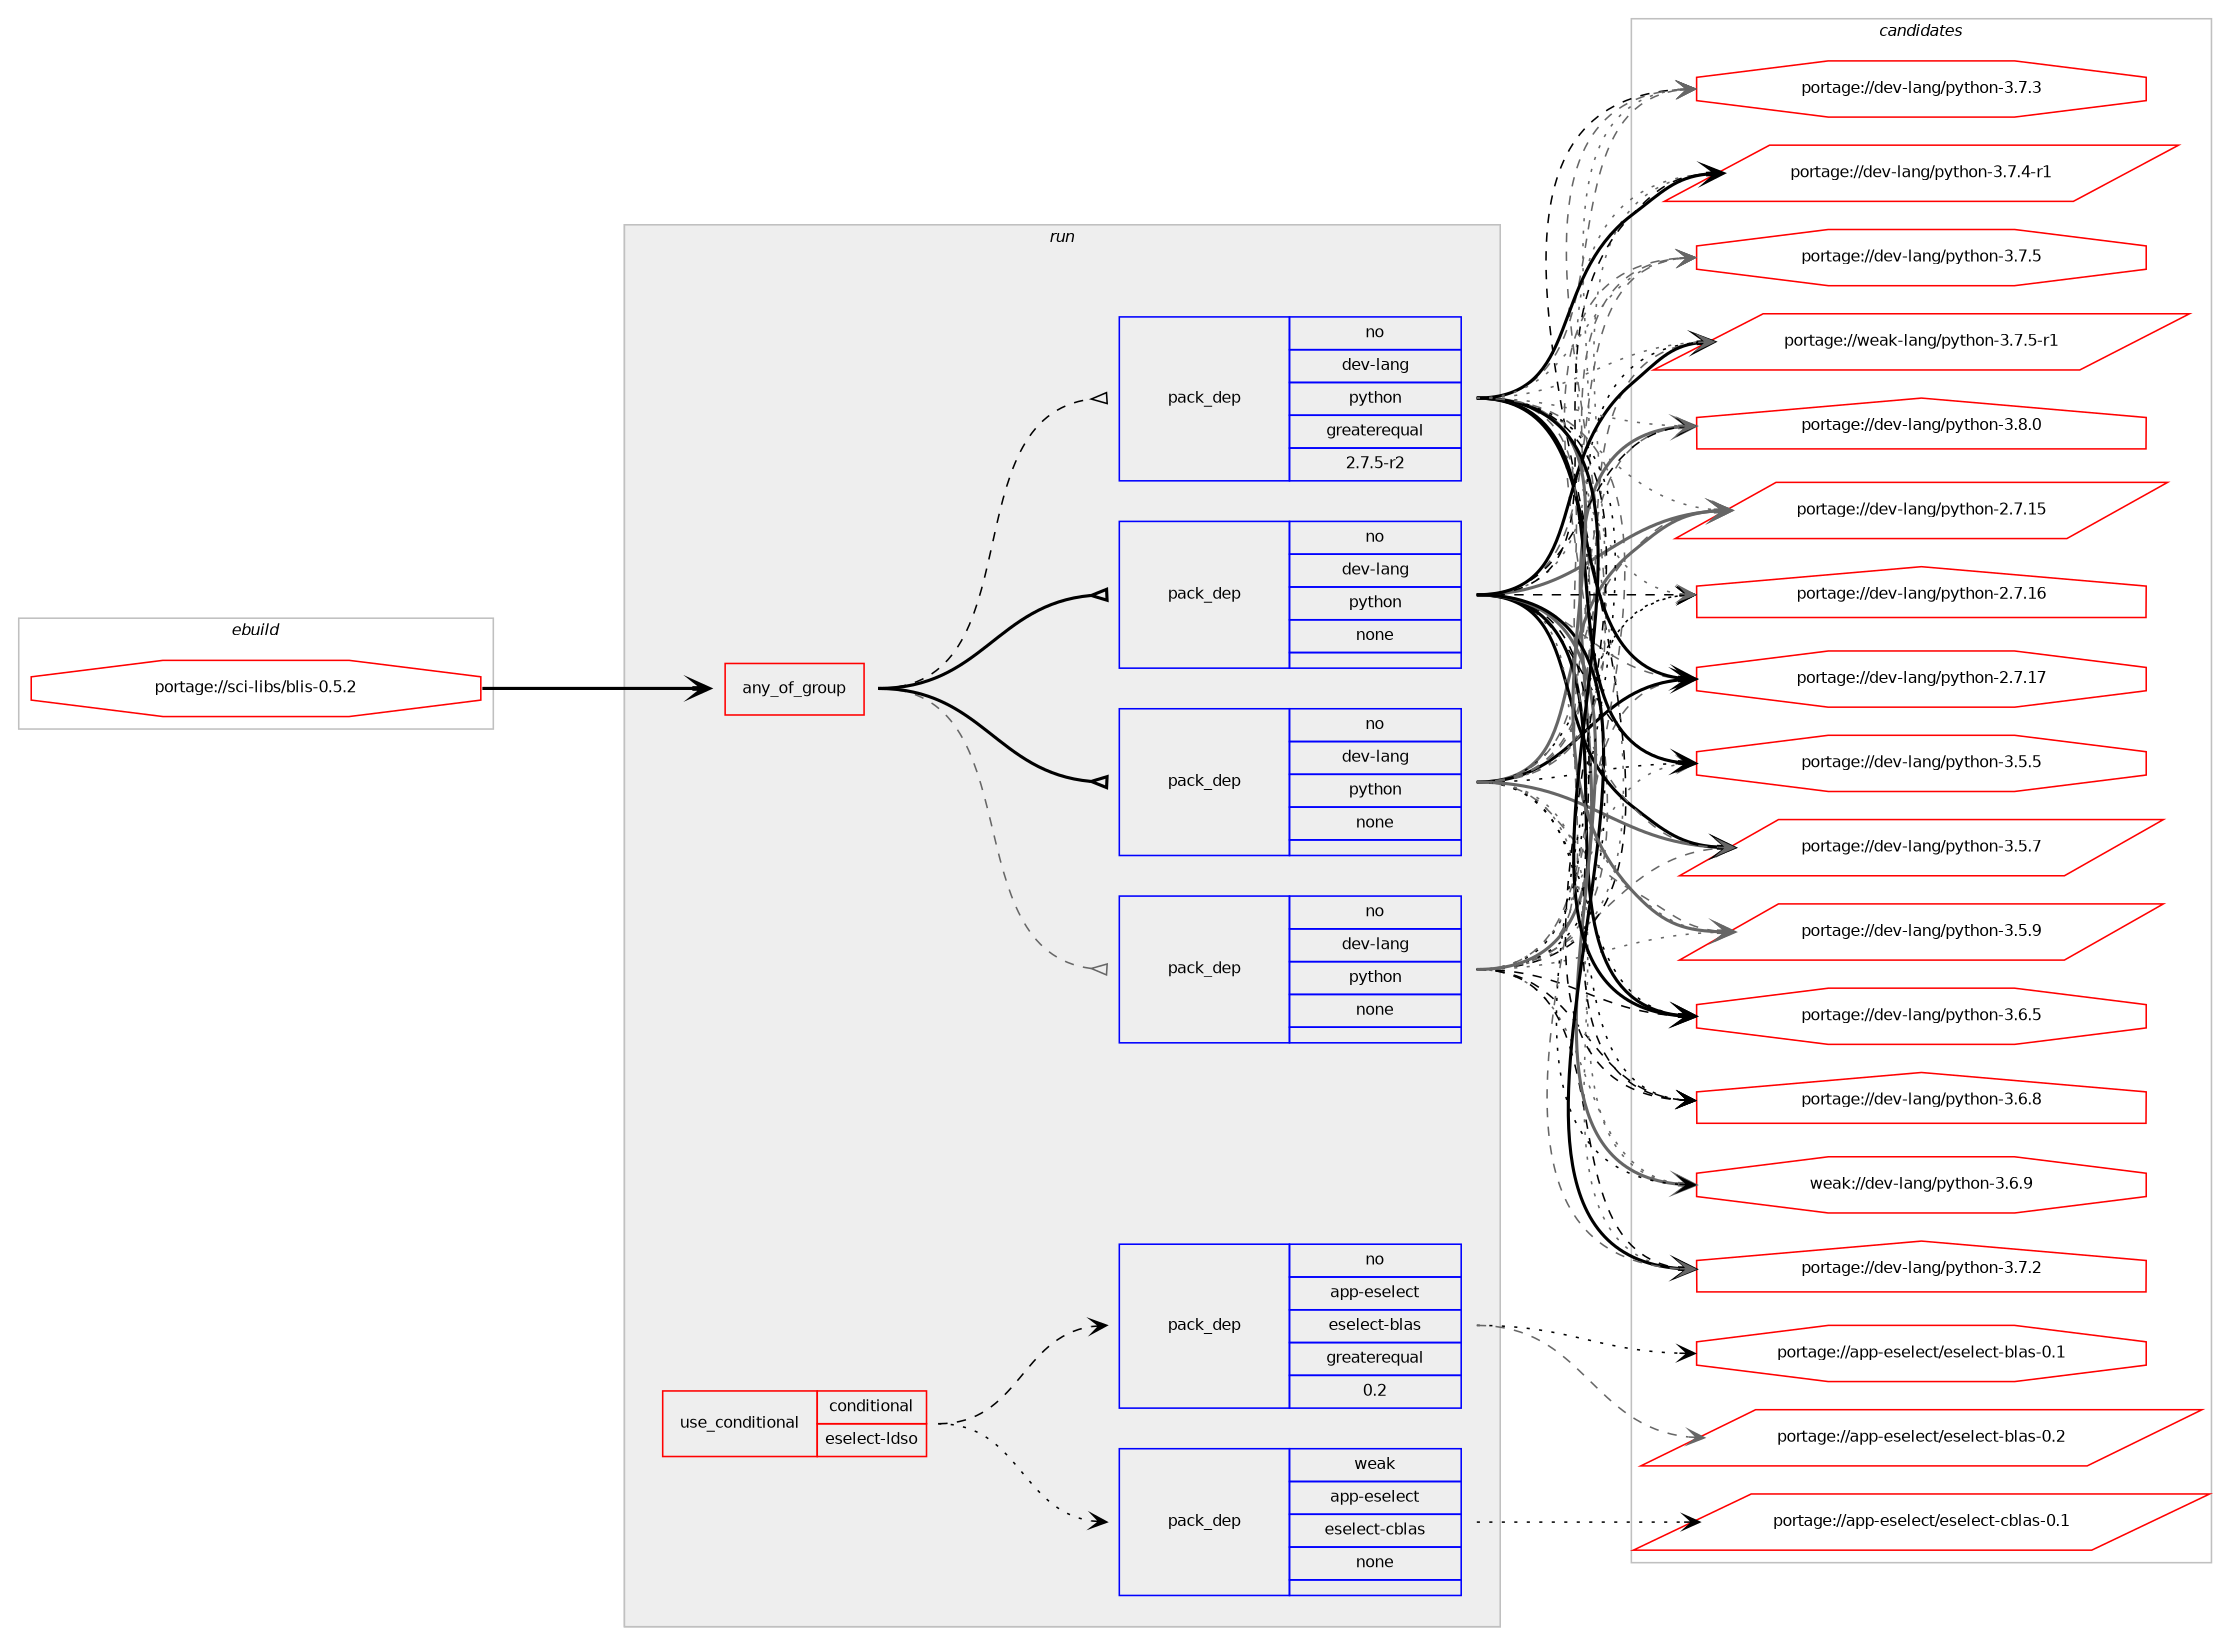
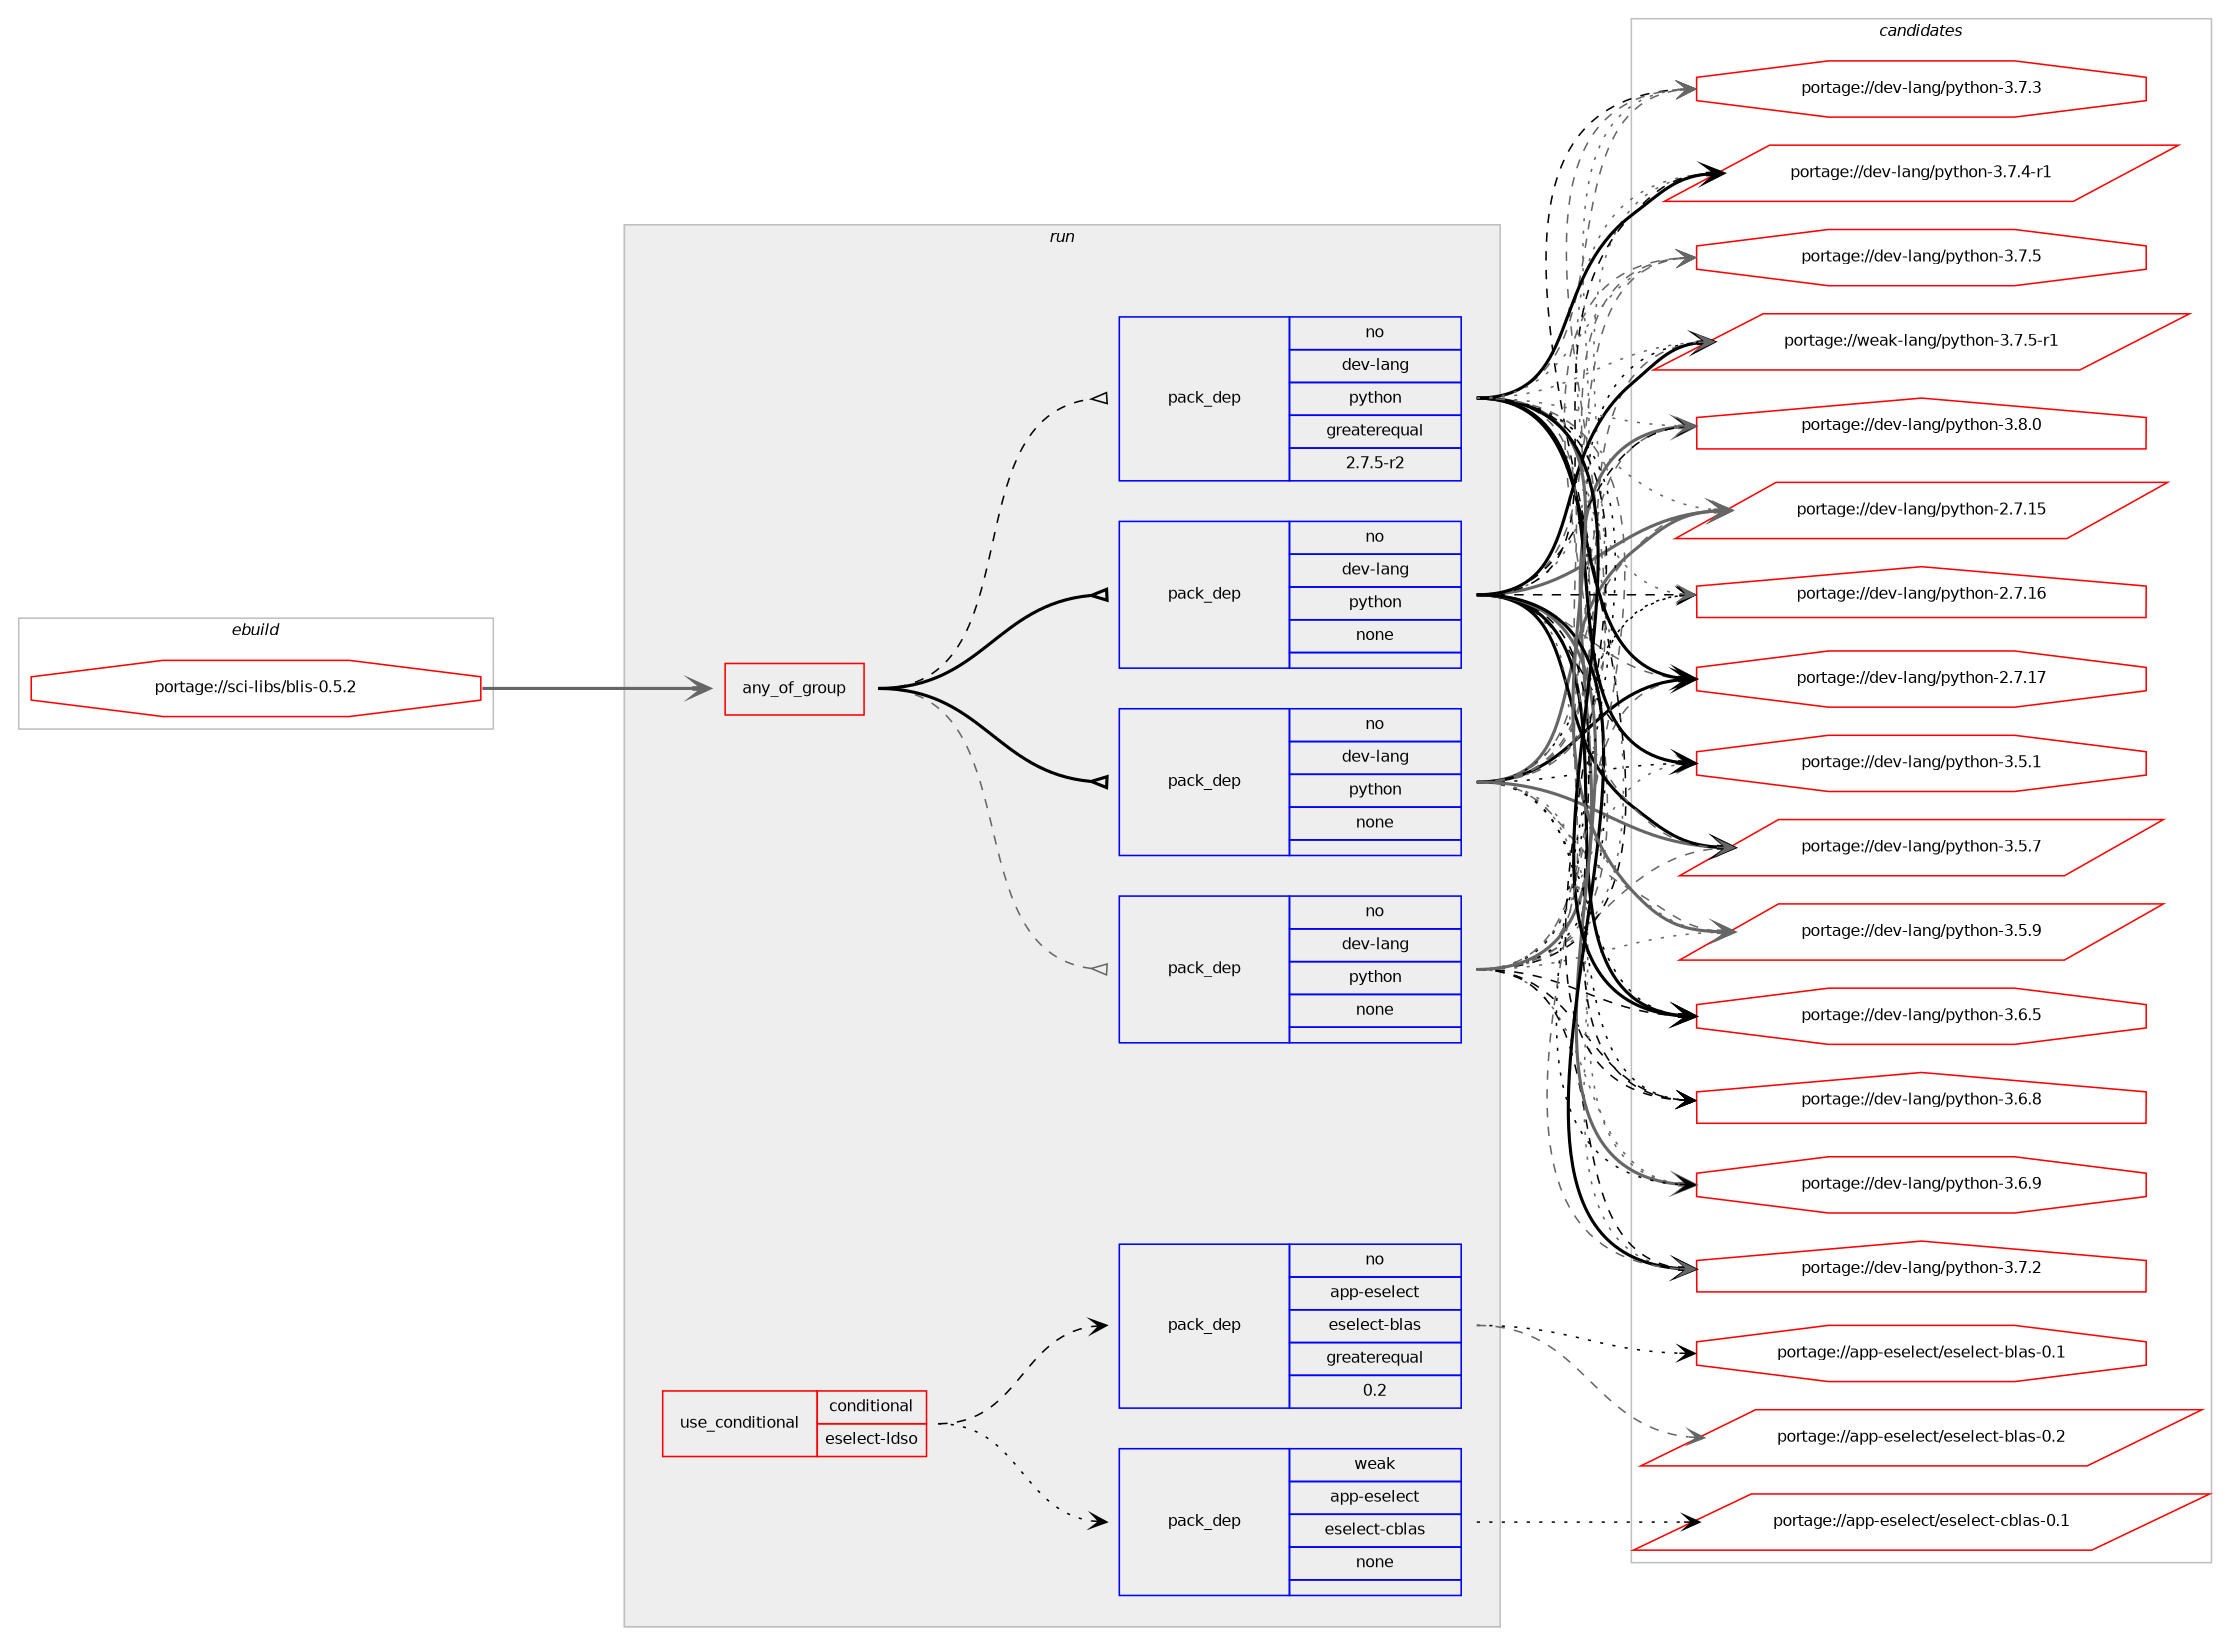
  digraph {
    compound=true
    concentrate=true
    fontname=Helvetica
    fontsize=10
    newrank=true
    rankdir=LR
    ranksep=1.5
    node [color=red fontname=Helvetica fontsize=10 shape=octagon]
    edge [arrowhead=vee color=gray40 headport=w style=dashed tailport=e weight=100]
    n1 [label="portage://sci-libs/blis-0.5.2" width=4]
    n2 [color=blue label=<<TABLE BORDER="0" CELLBORDER="1" CELLSPACING="0" CELLPADDING="4" WIDTH="220"><TR><TD ROWSPAN="6" CELLPADDING="30">pack_dep</TD></TR><TR><TD WIDTH="110">no</TD></TR><TR><TD>dev-lang</TD></TR><TR><TD>python</TD></TR><TR><TD>none</TD></TR><TR><TD></TD></TR></TABLE>> shape=none]
    n3 [color=blue label=<<TABLE BORDER="0" CELLBORDER="1" CELLSPACING="0" CELLPADDING="4" WIDTH="220"><TR><TD ROWSPAN="6" CELLPADDING="30">pack_dep</TD></TR><TR><TD WIDTH="110">no</TD></TR><TR><TD>dev-lang</TD></TR><TR><TD>python</TD></TR><TR><TD>none</TD></TR><TR><TD></TD></TR></TABLE>> shape=none]
    n4 [color=blue label=<<TABLE BORDER="0" CELLBORDER="1" CELLSPACING="0" CELLPADDING="4" WIDTH="220"><TR><TD ROWSPAN="6" CELLPADDING="30">pack_dep</TD></TR><TR><TD WIDTH="110">no</TD></TR><TR><TD>dev-lang</TD></TR><TR><TD>python</TD></TR><TR><TD>none</TD></TR><TR><TD></TD></TR></TABLE>> shape=none]
    n5 [color=blue label=<<TABLE BORDER="0" CELLBORDER="1" CELLSPACING="0" CELLPADDING="4" WIDTH="220"><TR><TD ROWSPAN="6" CELLPADDING="30">pack_dep</TD></TR><TR><TD WIDTH="110">no</TD></TR><TR><TD>dev-lang</TD></TR><TR><TD>python</TD></TR><TR><TD>greaterequal</TD></TR><TR><TD>2.7.5-r2</TD></TR></TABLE>> shape=none]
    n6 [label=<<TABLE BORDER="0" CELLBORDER="1" CELLSPACING="0" CELLPADDING="4"><TR><TD CELLPADDING="10">any_of_group</TD></TR></TABLE>> shape=none]
    n7 [color=blue label=<<TABLE BORDER="0" CELLBORDER="1" CELLSPACING="0" CELLPADDING="4" WIDTH="220"><TR><TD ROWSPAN="6" CELLPADDING="30">pack_dep</TD></TR><TR><TD WIDTH="110">weak</TD></TR><TR><TD>app-eselect</TD></TR><TR><TD>eselect-cblas</TD></TR><TR><TD>none</TD></TR><TR><TD></TD></TR></TABLE>> shape=none]
    n8 [color=blue label=<<TABLE BORDER="0" CELLBORDER="1" CELLSPACING="0" CELLPADDING="4" WIDTH="220"><TR><TD ROWSPAN="6" CELLPADDING="30">pack_dep</TD></TR><TR><TD WIDTH="110">no</TD></TR><TR><TD>app-eselect</TD></TR><TR><TD>eselect-blas</TD></TR><TR><TD>greaterequal</TD></TR><TR><TD>0.2</TD></TR></TABLE>> shape=none]
    n9 [label=<<TABLE BORDER="0" CELLBORDER="1" CELLSPACING="0" CELLPADDING="4"><TR><TD ROWSPAN="3" CELLPADDING="10">use_conditional</TD></TR><TR><TD>conditional</TD></TR><TR><TD>eselect-ldso</TD></TR></TABLE>> shape=none]
    n10 [label="portage://dev-lang/python-2.7.15" shape=parallelogram width=4]
    n11 [label="portage://dev-lang/python-2.7.16" shape=house width=4]
    n12 [label="portage://dev-lang/python-2.7.17" width=4]
-   n13 [label="portage://dev-lang/python-3.5.5" width=4]
+   n13 [label="portage://dev-lang/python-3.5.1" width=4]
    n14 [label="portage://dev-lang/python-3.5.7" shape=parallelogram width=4]
    n15 [label="portage://dev-lang/python-3.5.9" shape=parallelogram width=4]
    n16 [label="portage://dev-lang/python-3.6.5" width=4]
    n17 [label="portage://dev-lang/python-3.6.8" shape=house width=4]
-   n18 [label="weak://dev-lang/python-3.6.9" width=4]
+   n18 [label="portage://dev-lang/python-3.6.9" width=4]
    n19 [label="portage://dev-lang/python-3.7.2" shape=house width=4]
    n20 [label="portage://dev-lang/python-3.7.3" width=4]
    n21 [label="portage://dev-lang/python-3.7.4-r1" shape=parallelogram width=4]
    n22 [label="portage://dev-lang/python-3.7.5" width=4]
    n23 [label="portage://weak-lang/python-3.7.5-r1" shape=parallelogram width=4]
    n24 [label="portage://dev-lang/python-3.8.0" shape=house width=4]
    n25 [label="portage://app-eselect/eselect-cblas-0.1" shape=parallelogram width=4]
    n26 [label="portage://app-eselect/eselect-blas-0.1" width=4]
    n27 [label="portage://app-eselect/eselect-blas-0.2" shape=parallelogram width=4]
    subgraph cluster_1 {
      color=gray
      label=<<i>ebuild</i>>
      rank=same
      n1
    }
    subgraph cluster_2 {
      color=gray
      label=<<i>dependencies</i>>
      subgraph cluster_3 {
        color=gray
        fillcolor="#eeeeee"
        label=<<i>compile</i>>
        style=filled
        subgraph sub_4 {
          color=gray
          fillcolor="#eeeeee"
          label=<<i>compile</i>>
          style=filled
          n6
          subgraph sub_5 {
            color=gray
            fillcolor="#eeeeee"
            label=<<i>compile</i>>
            style=filled
            n2
          }
          subgraph sub_6 {
            color=gray
            fillcolor="#eeeeee"
            label=<<i>compile</i>>
            style=filled
            n3
          }
          subgraph sub_7 {
            color=gray
            fillcolor="#eeeeee"
            label=<<i>compile</i>>
            style=filled
            n4
          }
          subgraph sub_8 {
            color=gray
            fillcolor="#eeeeee"
            label=<<i>compile</i>>
            style=filled
            n5
          }
        }
      }
      subgraph cluster_9 {
        color=gray
        fillcolor="#eeeeee"
        label=<<i>compile and run</i>>
        style=filled
        subgraph sub_10 {
          color=gray
          fillcolor="#eeeeee"
          label=<<i>compile and run</i>>
          style=filled
          n9
          subgraph sub_11 {
            color=gray
            fillcolor="#eeeeee"
            label=<<i>compile and run</i>>
            style=filled
            n7
          }
          subgraph sub_12 {
            color=gray
            fillcolor="#eeeeee"
            label=<<i>compile and run</i>>
            style=filled
            n8
          }
        }
      }
      subgraph cluster_13 {
        color=gray
        fillcolor="#eeeeee"
        label=<<i>run</i>>
        style=filled
      }
    }
    subgraph cluster_14 {
      color=gray
      label=<<i>candidates</i>>
      rank=same
      subgraph sub_15 {
        color=black
        label=<<i>candidates</i>>
        nodesep=1
        rank=same
        n10
        n11
        n12
        n13
        n14
        n15
        n16
        n17
        n18
        n19
        n20
        n21
        n22
        n23
        n24
      }
      subgraph sub_16 {
        color=black
        label=<<i>candidates</i>>
        nodesep=1
        rank=same
        n10
        n11
        n12
        n13
        n14
        n15
        n16
        n17
        n18
        n19
        n20
        n21
        n22
        n23
        n24
      }
      subgraph sub_17 {
        color=black
        label=<<i>candidates</i>>
        nodesep=1
        rank=same
        n10
        n11
        n12
        n13
        n14
        n15
        n16
        n17
        n18
        n19
        n20
        n21
        n22
        n23
        n24
      }
      subgraph sub_18 {
        color=black
        label=<<i>candidates</i>>
        nodesep=1
        rank=same
        n10
        n11
        n12
        n13
        n14
        n15
        n16
        n17
        n18
        n19
        n20
        n21
        n22
        n23
        n24
      }
      subgraph sub_19 {
        color=black
        label=<<i>candidates</i>>
        nodesep=1
        rank=same
        n25
      }
      subgraph sub_20 {
        color=black
        label=<<i>candidates</i>>
        nodesep=1
        rank=same
        n26
        n27
      }
    }
-   n1 -> n6 [color=black style=bold weight=20]
+   n1 -> n6 [style=bold weight=20]
    n2 -> n10
    n2 -> n11 [color=black style=dotted]
    n2 -> n12
    n2 -> n13 [style=dotted]
    n2 -> n14
    n2 -> n15 [style=dotted]
    n2 -> n16 [color=black]
    n2 -> n17 [color=black]
    n2 -> n18 [style=dotted]
    n2 -> n19 [color=black]
    n2 -> n20 [color=black]
    n2 -> n21 [style=dotted]
    n2 -> n22
    n2 -> n23 [color=black style=dotted]
    n2 -> n24 [style=bold]
    n3 -> n10 [style=bold]
    n3 -> n11 [color=black style=dotted]
    n3 -> n12 [color=black style=bold]
    n3 -> n13 [color=black style=dotted]
    n3 -> n14 [style=bold]
    n3 -> n15
    n3 -> n16 [color=black style=dotted]
    n3 -> n17 [color=black style=dotted]
    n3 -> n18 [style=dotted]
    n3 -> n19 [style=dotted]
    n3 -> n20
    n3 -> n21 [style=dotted]
    n3 -> n22
    n3 -> n23
    n3 -> n24
    n4 -> n10 [style=bold]
    n4 -> n11 [color=black]
    n4 -> n12
    n4 -> n13 [color=black]
    n4 -> n14 [color=black style=bold]
    n4 -> n15 [style=dotted]
    n4 -> n16 [color=black style=bold]
    n4 -> n17 [color=black]
    n4 -> n18 [style=bold]
    n4 -> n19 [color=black style=bold]
    n4 -> n20 [style=dotted]
    n4 -> n21 [color=black]
    n4 -> n22
    n4 -> n23 [color=black style=bold]
    n4 -> n24 [color=black]
    n5 -> n10 [style=dotted]
    n5 -> n11 [style=dotted]
    n5 -> n12 [color=black style=bold]
    n5 -> n13 [color=black style=bold]
    n5 -> n14
    n5 -> n15 [style=bold]
    n5 -> n16 [color=black style=bold]
    n5 -> n17 [color=black]
    n5 -> n18 [color=black style=dotted]
    n5 -> n19
    n5 -> n20
    n5 -> n21 [color=black style=bold]
    n5 -> n22 [style=dotted]
    n5 -> n23 [style=dotted]
    n5 -> n24 [style=dotted]
    n6 -> n2 [arrowhead=oinv weight=20]
    n6 -> n3 [arrowhead=oinv color=black style=bold weight=20]
    n6 -> n4 [arrowhead=oinv color=black style=bold weight=20]
    n6 -> n5 [arrowhead=oinv color=black weight=20]
    n7 -> n25 [color=black style=dotted]
    n8 -> n26 [color=black style=dotted]
    n8 -> n27
    n9 -> n7 [color=black style=dotted weight=20]
    n9 -> n8 [color=black weight=20]
  }
